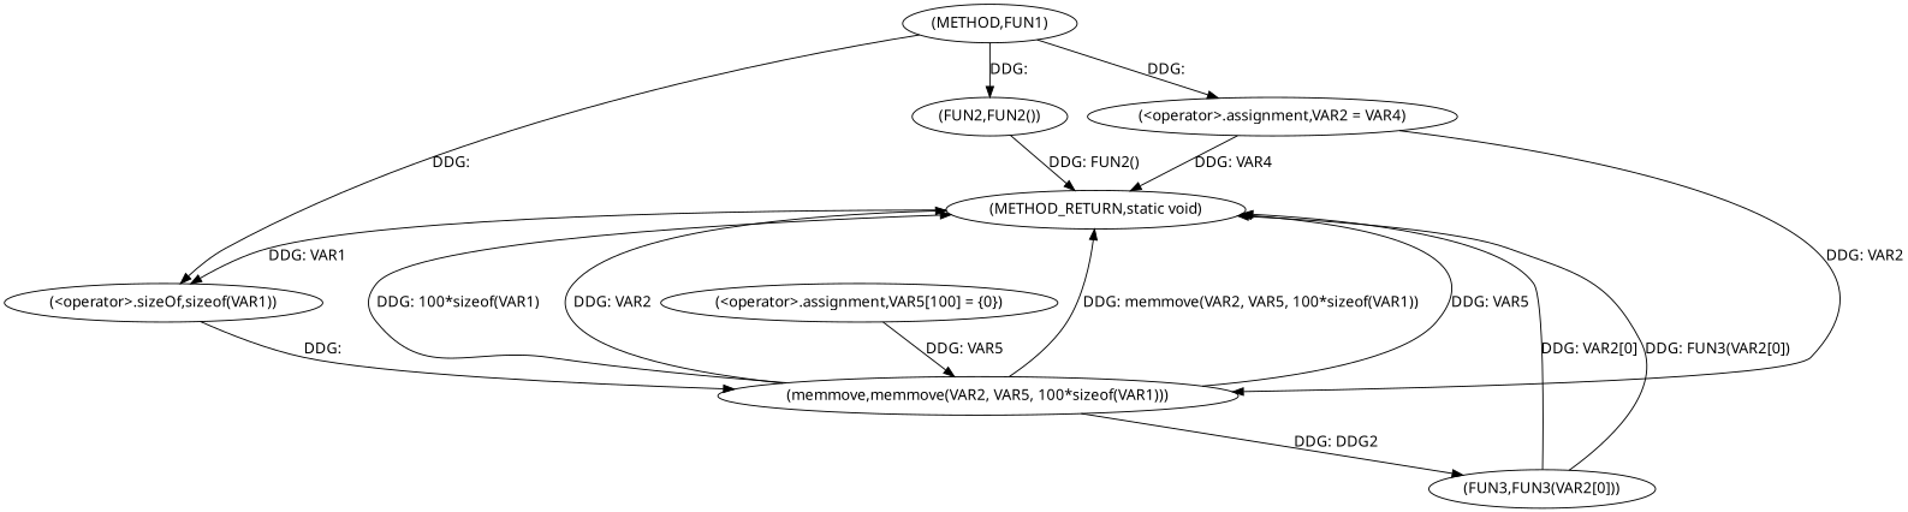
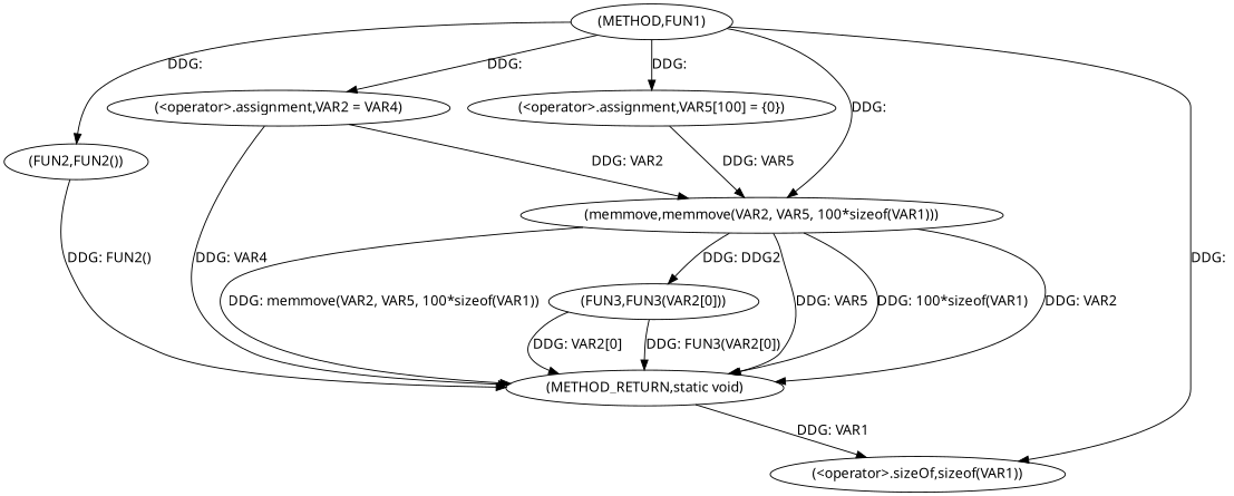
  digraph {
    fontname="Noto Sans"
    node [fontname="Noto Sans"]
    edge [fontname="Noto Sans"]
    n1 [label="(METHOD,FUN1)"]
    n2 [label="(FUN2,FUN2())"]
    n3 [label="(<operator>.assignment,VAR2 = VAR4)"]
    n4 [label="(<operator>.assignment,VAR5[100] = {0})"]
    n5 [label="(memmove,memmove(VAR2, VAR5, 100*sizeof(VAR1)))"]
    n6 [label="(<operator>.sizeOf,sizeof(VAR1))"]
    n7 [label="(METHOD_RETURN,static void)"]
    n8 [label="(FUN3,FUN3(VAR2[0]))"]
    n1 -> n2 [label="DDG: "]
    n1 -> n3 [label="DDG: "]
-   n6 -> n5 [label="DDG: "]
+   n1 -> n4 [label="DDG: "]
+   n1 -> n5 [label="DDG: "]
    n1 -> n6 [label="DDG: "]
    n2 -> n7 [label="DDG: FUN2()"]
    n3 -> n5 [label="DDG: VAR2"]
    n3 -> n7 [label="DDG: VAR4"]
    n4 -> n5 [label="DDG: VAR5"]
    n5 -> n7 [label="DDG: VAR5"]
    n5 -> n7 [label="DDG: 100*sizeof(VAR1)"]
    n5 -> n7 [label="DDG: VAR2"]
    n5 -> n7 [label="DDG: memmove(VAR2, VAR5, 100*sizeof(VAR1))"]
    n5 -> n8 [label="DDG: DDG2"]
    n7 -> n6 [label="DDG: VAR1"]
    n8 -> n7 [label="DDG: VAR2[0]"]
    n8 -> n7 [label="DDG: FUN3(VAR2[0])"]
  }
